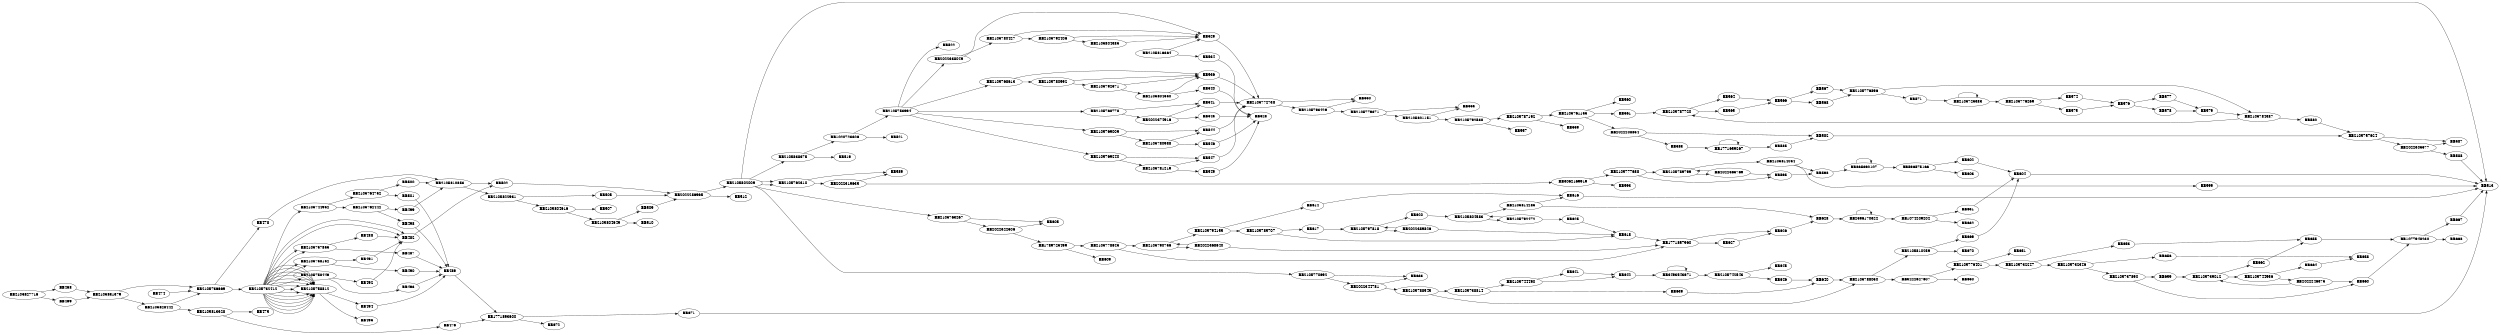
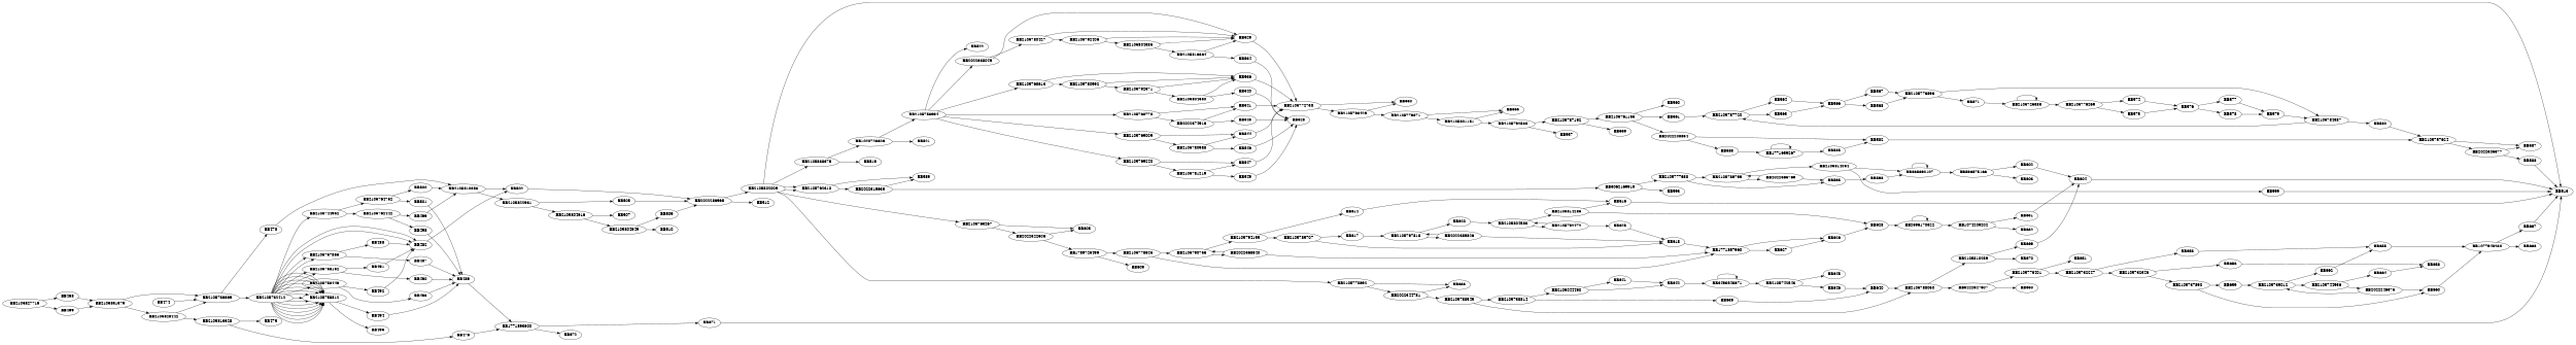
  digraph {
    rankdir=LR
    BB2105827716
    BB468
    BB469
    BB2105831379
    BB2105736669
    BB2105828442
    BB478
    BB2105732412
    BB2105813328
    BB2105810853
    BB2105744952
    BB482
    BB2105757855
    BB2105758152
    BB2105758449
    BB2105758812
    BB475
    BB476
    BB474
    BB1771893600
    BB671
    BB672
    BB513
    BB502
    BB2105822931
    BB2105764752
    BB2105762442
    BB487
    BB488
    BB490
    BB491
    BB492
    BB493
    BB494
    BB495
    BB2022286965
    BB505
    BB2105804616
    BB500
    BB501
    BB498
    BB499
    BB489
    BB2105802009
    BB512
    BB507
    BB2105804649
    BB2105838375
    BB2105762310
    BB2105763267
    BB2105770692
    BB509
    BB510
    BB1020723306
    BB519
    BB589
    BB2022319635
    BB605
    BB2022322506
    BB633
    BB2022344781
    BB2105753994
    BB521
    BB3062169919
    BB1789725499
    BB2105788545
    BB522
    BB2022338049
    BB2105768613
    BB2105768778
    BB2105769009
    BB2105769240
    BB529
    BB2105780427
    BB536
    BB2105780592
    BB541
    n78 [label=BB2022374916]
    BB544
    BB2105780988
    BB547
    BB2105781219
    BB2105772738
    BB2105792406
    BB2105792571
    BB543
    BB546
    BB549
    BB550
    BB2105793429
    BB2105804385
    BB2105816364
    BB534
    BB528
    BB2105779371
    BB2105804550
    BB540
    BB553
    BB2105801151
    BB2105792538
    BB2105787192
    BB557
    BB2105761155
    BB559
    BB560
    BB561
    BB2022208854
    BB2105787720
    BB582
    BB583
    BB564
    BB565
    BB2105757624
    BB1771659267
    BB566
    BB567
    BB568
    BB2105776896
    BB2105784387
    BB571
    BB580
    BB2105725383
    BB2105776269
    BB574
    BB575
    BB576
    BB577
    BB578
    BB579
    BB2022305577
    BB587
    BB588
    BB585
    BB2105777688
    BB593
    BB2105789799
    BB595
    BB2105814054
    BB2022365769
    BB598
    BB599
    BB865390107
    BB596575166
    BB602
    BB603
    BB604
    BB2105778645
    BB609
    BB2105790756
    BB1771857960
    BB2105794155
    BB2022368640
    BB626
    BB627
    BB614
    BB2105785707
    BB628
    BB616
    BB617
    BB618
    BB2105797818
    BB620
    BB2022389826
    BB2105804583
    BB2105814285
    BB2105792472
    BB625
    BB2596170322
    BB1074209202
    BB631
    BB632
    BB2105738814
    BB2105788050
-   BB2105744490
+   BB2105744490 [label=BB2105044490]
    BB639
    BB2105810259
    BB3222627607
    BB641
    BB642
    BB640
    BB669
    BB670
    BB2105776401
    BB650
    BB3493543671
    BB2105742543
    BB645
    BB646
    BB651
    BB2105732247
    BB653
    BB2105732346
    BB655
    BB656
    BB2105737890
    BB1077948230
    BB658
    BB659
    BB660
    BB667
    BB668
    BB2105739012
    BB662
    BB2105744556
    BB664
    BB2022246375
    BB2105827716 -> BB468
    BB2105827716 -> BB469
    BB468 -> BB2105831379
    BB469 -> BB2105831379
    BB2105831379 -> BB2105736669
    BB2105831379 -> BB2105828442
    BB2105736669 -> BB478
    BB2105736669 -> BB2105732412
    BB2105828442 -> BB2105736669
    BB2105828442 -> BB2105813328
    BB478 -> BB2105810853
    BB2105732412 -> BB2105744952
    BB2105732412 -> BB482
    BB2105732412 -> BB482
    BB2105732412 -> BB2105757855
    BB2105732412 -> BB2105757855
    BB2105732412 -> BB2105758152
    BB2105732412 -> BB2105758152
    BB2105732412 -> BB2105758449
    BB2105732412 -> BB2105758812
    BB2105732412 -> BB2105758812
    BB2105732412 -> BB2105758812
    BB2105732412 -> BB2105758812
    BB2105732412 -> BB2105758812
    BB2105732412 -> BB2105758812
    BB2105732412 -> BB2105758812
    BB2105732412 -> BB2105758812
    BB2105732412 -> BB2105758812
    BB2105732412 -> BB2105758812
    BB2105732412 -> BB2105758812
    BB2105732412 -> BB2105758812
    BB2105732412 -> BB2105758812
    BB2105732412 -> BB2105758812
    BB2105732412 -> BB2105758812
    BB2105813328 -> BB475
    BB2105813328 -> BB476
    BB2105810853 -> BB502
    BB2105810853 -> BB2105822931
    BB2105744952 -> BB2105764752
    BB2105744952 -> BB2105762442
    BB482 -> BB502
    BB2105757855 -> BB487
    BB2105757855 -> BB488
    BB2105758152 -> BB490
    BB2105758152 -> BB491
    BB2105758449 -> BB492
    BB2105758449 -> BB493
    BB2105758812 -> BB494
    BB2105758812 -> BB495
    BB476 -> BB1771893600
    BB474 -> BB2105736669
    BB1771893600 -> BB671
    BB1771893600 -> BB672
    BB671 -> BB513
    BB502 -> BB2022286965
    BB2105822931 -> BB505
    BB2105822931 -> BB2105804616
    BB2105764752 -> BB500
    BB2105764752 -> BB501
    BB2105762442 -> BB498
    BB2105762442 -> BB499
    BB487 -> BB489
    BB488 -> BB482
    BB490 -> BB489
    BB491 -> BB482
    BB492 -> BB482
    BB493 -> BB489
    BB494 -> BB489
    BB2022286965 -> BB2105802009
    BB2022286965 -> BB512
    BB505 -> BB2022286965
    BB2105804616 -> BB507
    BB2105804616 -> BB2105804649
    BB500 -> BB2105810853
    BB501 -> BB489
    BB498 -> BB489
    BB499 -> BB2105810853
    BB489 -> BB1771893600
    BB2105802009 -> BB513
    BB2105802009 -> BB2105838375
    BB2105802009 -> BB2105762310
    BB2105802009 -> BB2105762310
    BB2105802009 -> BB2105763267
    BB2105802009 -> BB2105770692
    BB2105804649 -> BB509
    BB2105804649 -> BB510
    BB2105838375 -> BB1020723306
    BB2105838375 -> BB519
    BB2105762310 -> BB589
    BB2105762310 -> BB2022319635
    BB2105763267 -> BB605
    BB2105763267 -> BB2022322506
    BB2105770692 -> BB633
    BB2105770692 -> BB2022344781
    BB509 -> BB2022286965
    BB1020723306 -> BB2105753994
    BB1020723306 -> BB521
    BB2022319635 -> BB589
    BB2022319635 -> BB3062169919
    BB2022322506 -> BB605
    BB2022322506 -> BB1789725499
    BB2022344781 -> BB633
    BB2022344781 -> BB2105788545
    BB2105753994 -> BB522
    BB2105753994 -> BB2022338049
    BB2105753994 -> BB2105768613
    BB2105753994 -> BB2105768778
    BB2105753994 -> BB2105769009
    BB2105753994 -> BB2105769240
    BB3062169919 -> BB2105777688
    BB3062169919 -> BB593
    BB1789725499 -> BB2105778645
    BB1789725499 -> BB609
    BB2105788545 -> BB2105738814
    BB2105788545 -> BB2105788050
    BB2022338049 -> BB529
    BB2022338049 -> BB2105780427
    BB2105768613 -> BB536
    BB2105768613 -> BB2105780592
    BB2105768778 -> BB541
    BB2105768778 -> n78
    BB2105769009 -> BB544
    BB2105769009 -> BB2105780988
    BB2105769240 -> BB547
    BB2105769240 -> BB2105781219
    BB529 -> BB2105772738
    BB2105780427 -> BB529
    BB2105780427 -> BB2105792406
    BB536 -> BB2105772738
    BB2105780592 -> BB536
    BB2105780592 -> BB2105792571
    BB541 -> BB2105772738
    n78 -> BB541
    n78 -> BB543
    BB544 -> BB2105772738
    BB2105780988 -> BB544
    BB2105780988 -> BB546
    BB547 -> BB2105772738
    BB2105781219 -> BB547
    BB2105781219 -> BB549
    BB2105772738 -> BB550
    BB2105772738 -> BB2105793429
    BB2105792406 -> BB529
    BB2105792406 -> BB2105804385
    BB2105792571 -> BB536
    BB2105792571 -> BB2105804550
    BB543 -> BB528
    BB546 -> BB528
    BB549 -> BB528
    BB2105793429 -> BB550
    BB2105793429 -> BB2105779371
    BB2105804385 -> BB529
+   BB2105804385 -> BB2105816364
    BB2105816364 -> BB529
    BB2105816364 -> BB534
    BB534 -> BB528
    BB2105779371 -> BB553
    BB2105779371 -> BB2105801151
    BB2105804550 -> BB536
    BB2105804550 -> BB540
    BB540 -> BB528
    BB2105801151 -> BB553
    BB2105801151 -> BB2105792538
    BB2105792538 -> BB2105787192
    BB2105792538 -> BB557
    BB2105787192 -> BB2105761155
    BB2105787192 -> BB559
    BB2105761155 -> BB560
    BB2105761155 -> BB561
    BB2105761155 -> BB2022208854
    BB561 -> BB2105787720
    BB2022208854 -> BB582
    BB2022208854 -> BB583
    BB2105787720 -> BB564
    BB2105787720 -> BB565
    BB582 -> BB2105757624
    BB583 -> BB1771659267
    BB564 -> BB566
    BB565 -> BB566
    BB2105757624 -> BB2022305577
    BB2105757624 -> BB587
    BB1771659267 -> BB1771659267
    BB1771659267 -> BB585
    BB566 -> BB567
    BB566 -> BB568
    BB567 -> BB2105776896
    BB568 -> BB2105776896
    BB2105776896 -> BB2105784387
    BB2105776896 -> BB571
    BB2105784387 -> BB2105787720
    BB2105784387 -> BB580
    BB571 -> BB2105725383
    BB580 -> BB2105757624
    BB2105725383 -> BB2105725383
    BB2105725383 -> BB2105776269
    BB2105776269 -> BB574
    BB2105776269 -> BB575
    BB574 -> BB576
    BB575 -> BB576
    BB576 -> BB577
    BB576 -> BB578
    BB577 -> BB579
    BB578 -> BB579
    BB579 -> BB2105784387
    BB2022305577 -> BB587
    BB2022305577 -> BB588
    BB588 -> BB513
    BB585 -> BB582
    BB2105777688 -> BB2105789799
    BB2105777688 -> BB595
    BB2105789799 -> BB2105814054
    BB2105789799 -> BB2022365769
    BB595 -> BB598
-   BB2105814054 -> BB598
+   BB2105814054 -> BB865390107
    BB2105814054 -> BB599
    BB2022365769 -> BB2105789799
    BB2022365769 -> BB595
    BB598 -> BB865390107
    BB599 -> BB513
    BB865390107 -> BB865390107
    BB865390107 -> BB596575166
    BB596575166 -> BB602
    BB596575166 -> BB603
    BB602 -> BB604
    BB604 -> BB513
    BB2105778645 -> BB2105790756
    BB2105778645 -> BB1771857960
    BB2105790756 -> BB2105794155
    BB2105790756 -> BB2022368640
    BB1771857960 -> BB626
    BB1771857960 -> BB627
    BB2105794155 -> BB614
    BB2105794155 -> BB2105785707
    BB2022368640 -> BB2105790756
    BB2022368640 -> BB1771857960
    BB626 -> BB628
    BB627 -> BB626
    BB614 -> BB616
    BB2105785707 -> BB617
    BB2105785707 -> BB618
    BB628 -> BB2596170322
    BB616 -> BB513
    BB617 -> BB2105797818
    BB618 -> BB1771857960
    BB2105797818 -> BB620
    BB2105797818 -> BB2022389826
    BB620 -> BB2105804583
    BB2022389826 -> BB618
    BB2022389826 -> BB2105797818
    BB2105804583 -> BB2105814285
    BB2105804583 -> BB2105792472
    BB2105814285 -> BB628
    BB2105814285 -> BB616
    BB2105792472 -> BB2105804583
    BB2105792472 -> BB625
    BB625 -> BB618
    BB2596170322 -> BB2596170322
    BB2596170322 -> BB1074209202
    BB1074209202 -> BB631
    BB1074209202 -> BB632
    BB631 -> BB604
    BB2105738814 -> BB2105744490
    BB2105738814 -> BB639
    BB2105788050 -> BB2105810259
    BB2105788050 -> BB3222627607
    BB2105744490 -> BB641
    BB2105744490 -> BB642
    BB639 -> BB640
    BB2105810259 -> BB669
    BB2105810259 -> BB670
    BB3222627607 -> BB2105776401
    BB3222627607 -> BB650
    BB641 -> BB642
    BB642 -> BB3493543671
    BB640 -> BB2105788050
    BB669 -> BB604
    BB2105776401 -> BB651
    BB2105776401 -> BB2105732247
    BB3493543671 -> BB3493543671
    BB3493543671 -> BB2105742543
    BB2105742543 -> BB645
    BB2105742543 -> BB646
    BB646 -> BB640
    BB2105732247 -> BB653
    BB2105732247 -> BB2105732346
    BB653 -> BB655
    BB2105732346 -> BB656
    BB2105732346 -> BB2105737890
    BB655 -> BB1077948230
    BB656 -> BB658
    BB2105737890 -> BB659
    BB2105737890 -> BB660
    BB1077948230 -> BB667
    BB1077948230 -> BB668
    BB659 -> BB2105739012
    BB660 -> BB1077948230
    BB667 -> BB513
    BB2105739012 -> BB662
    BB2105739012 -> BB2105744556
    BB662 -> BB655
    BB2105744556 -> BB664
    BB2105744556 -> BB2022246375
    BB664 -> BB658
    BB2022246375 -> BB660
    BB2022246375 -> BB2105739012
  }
